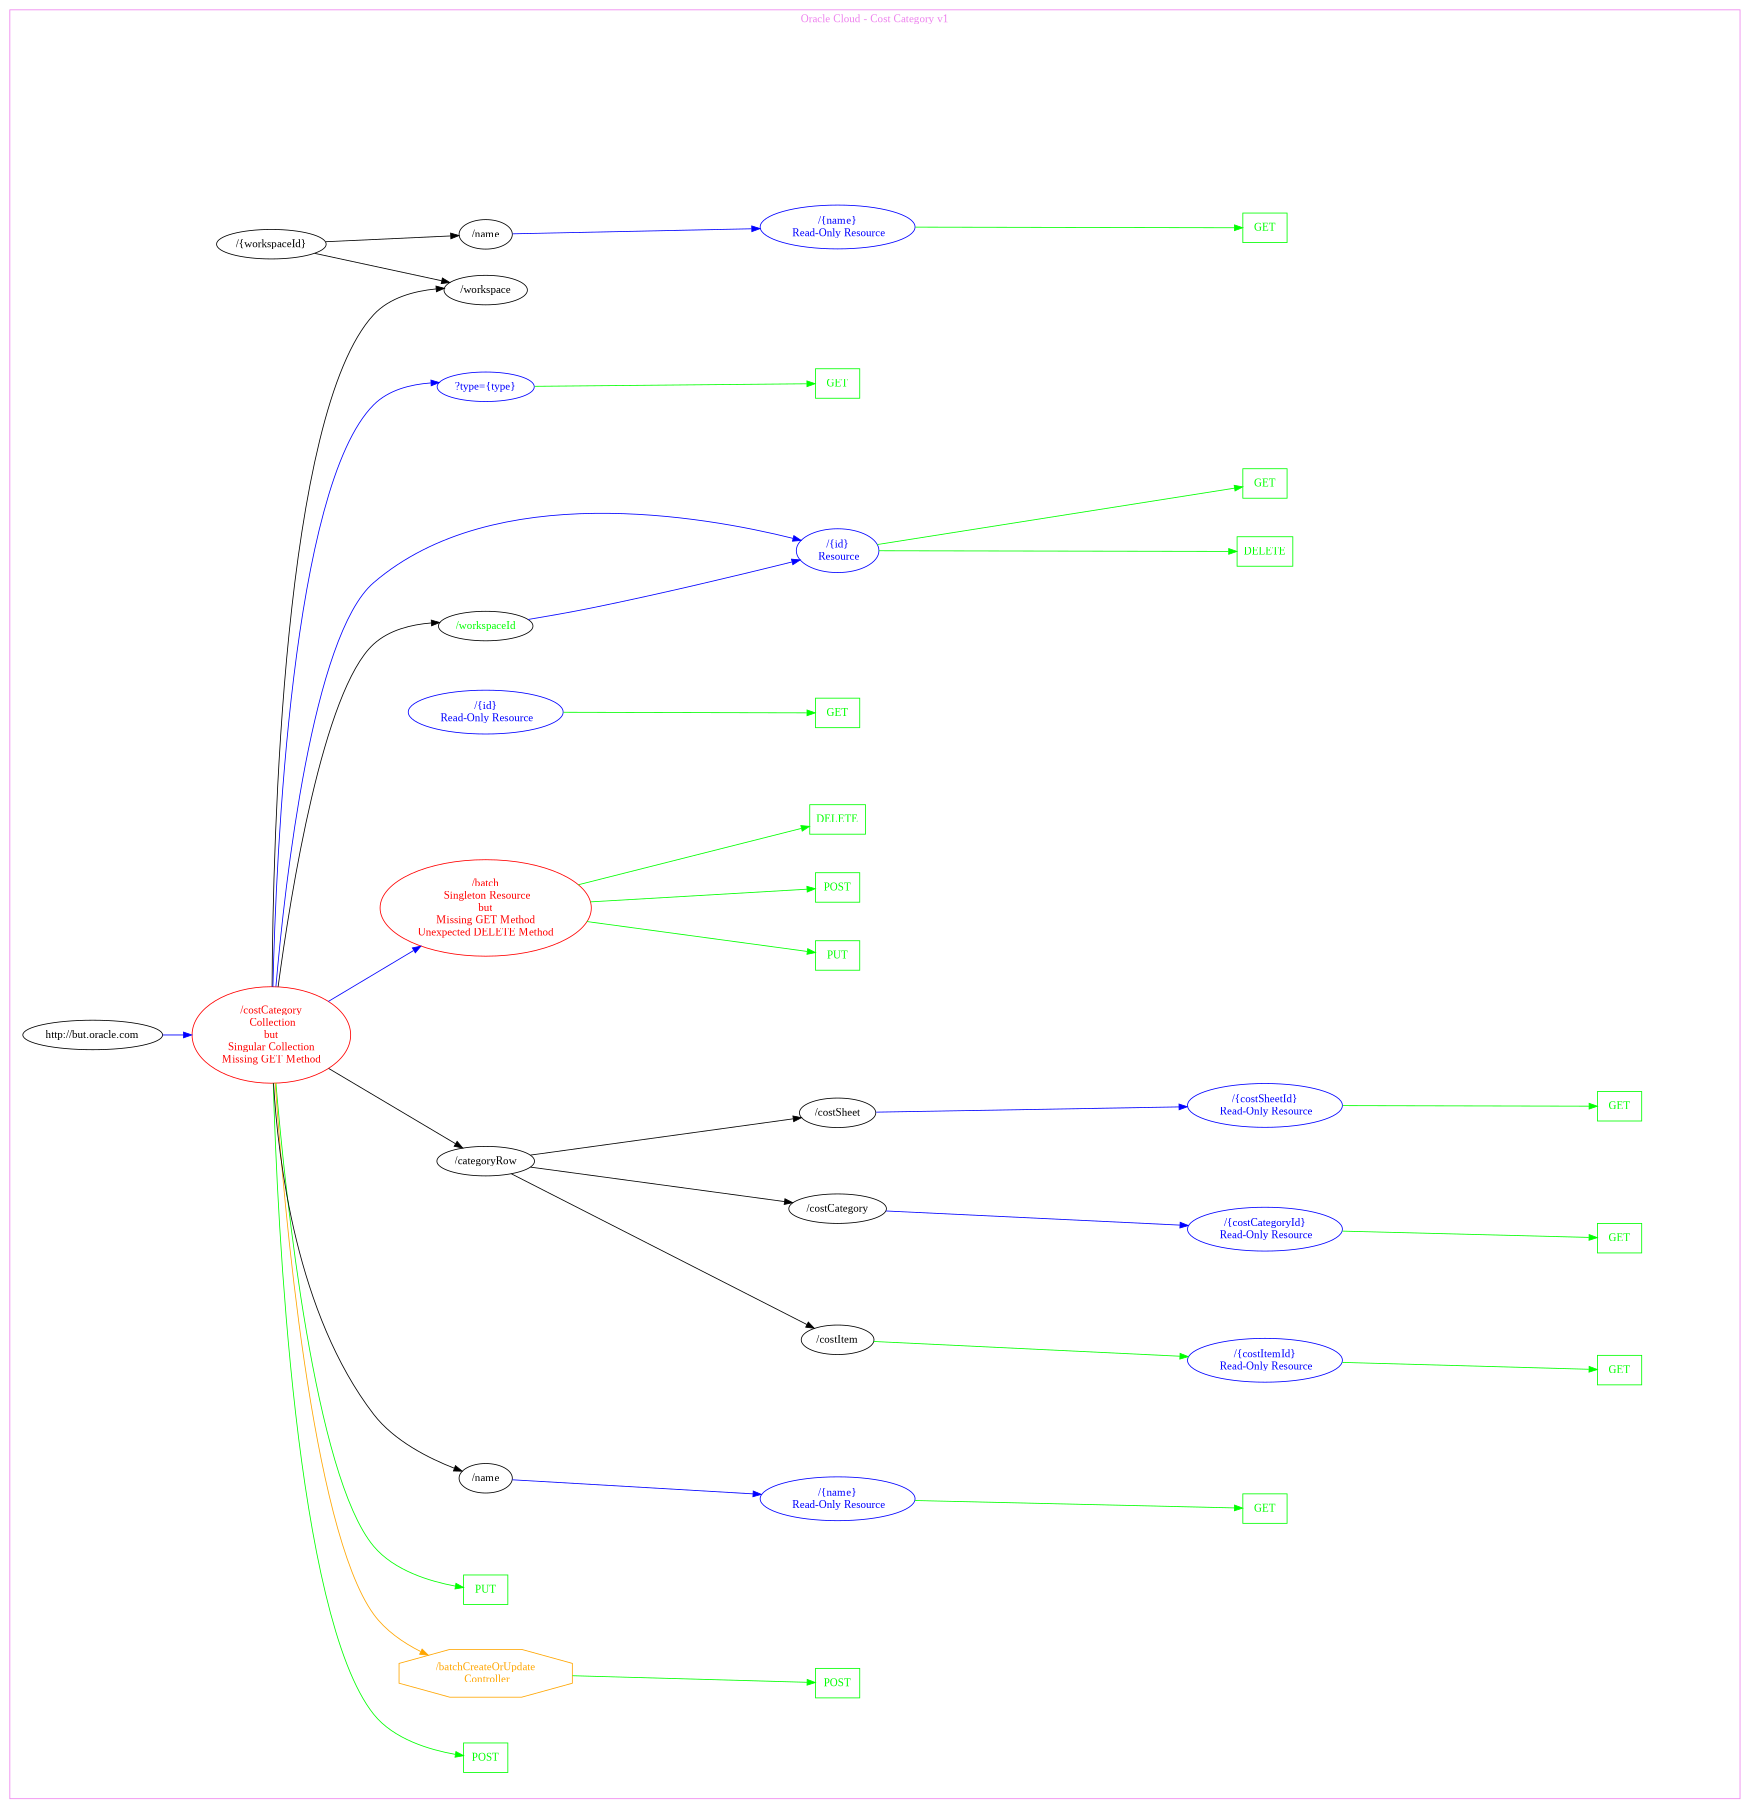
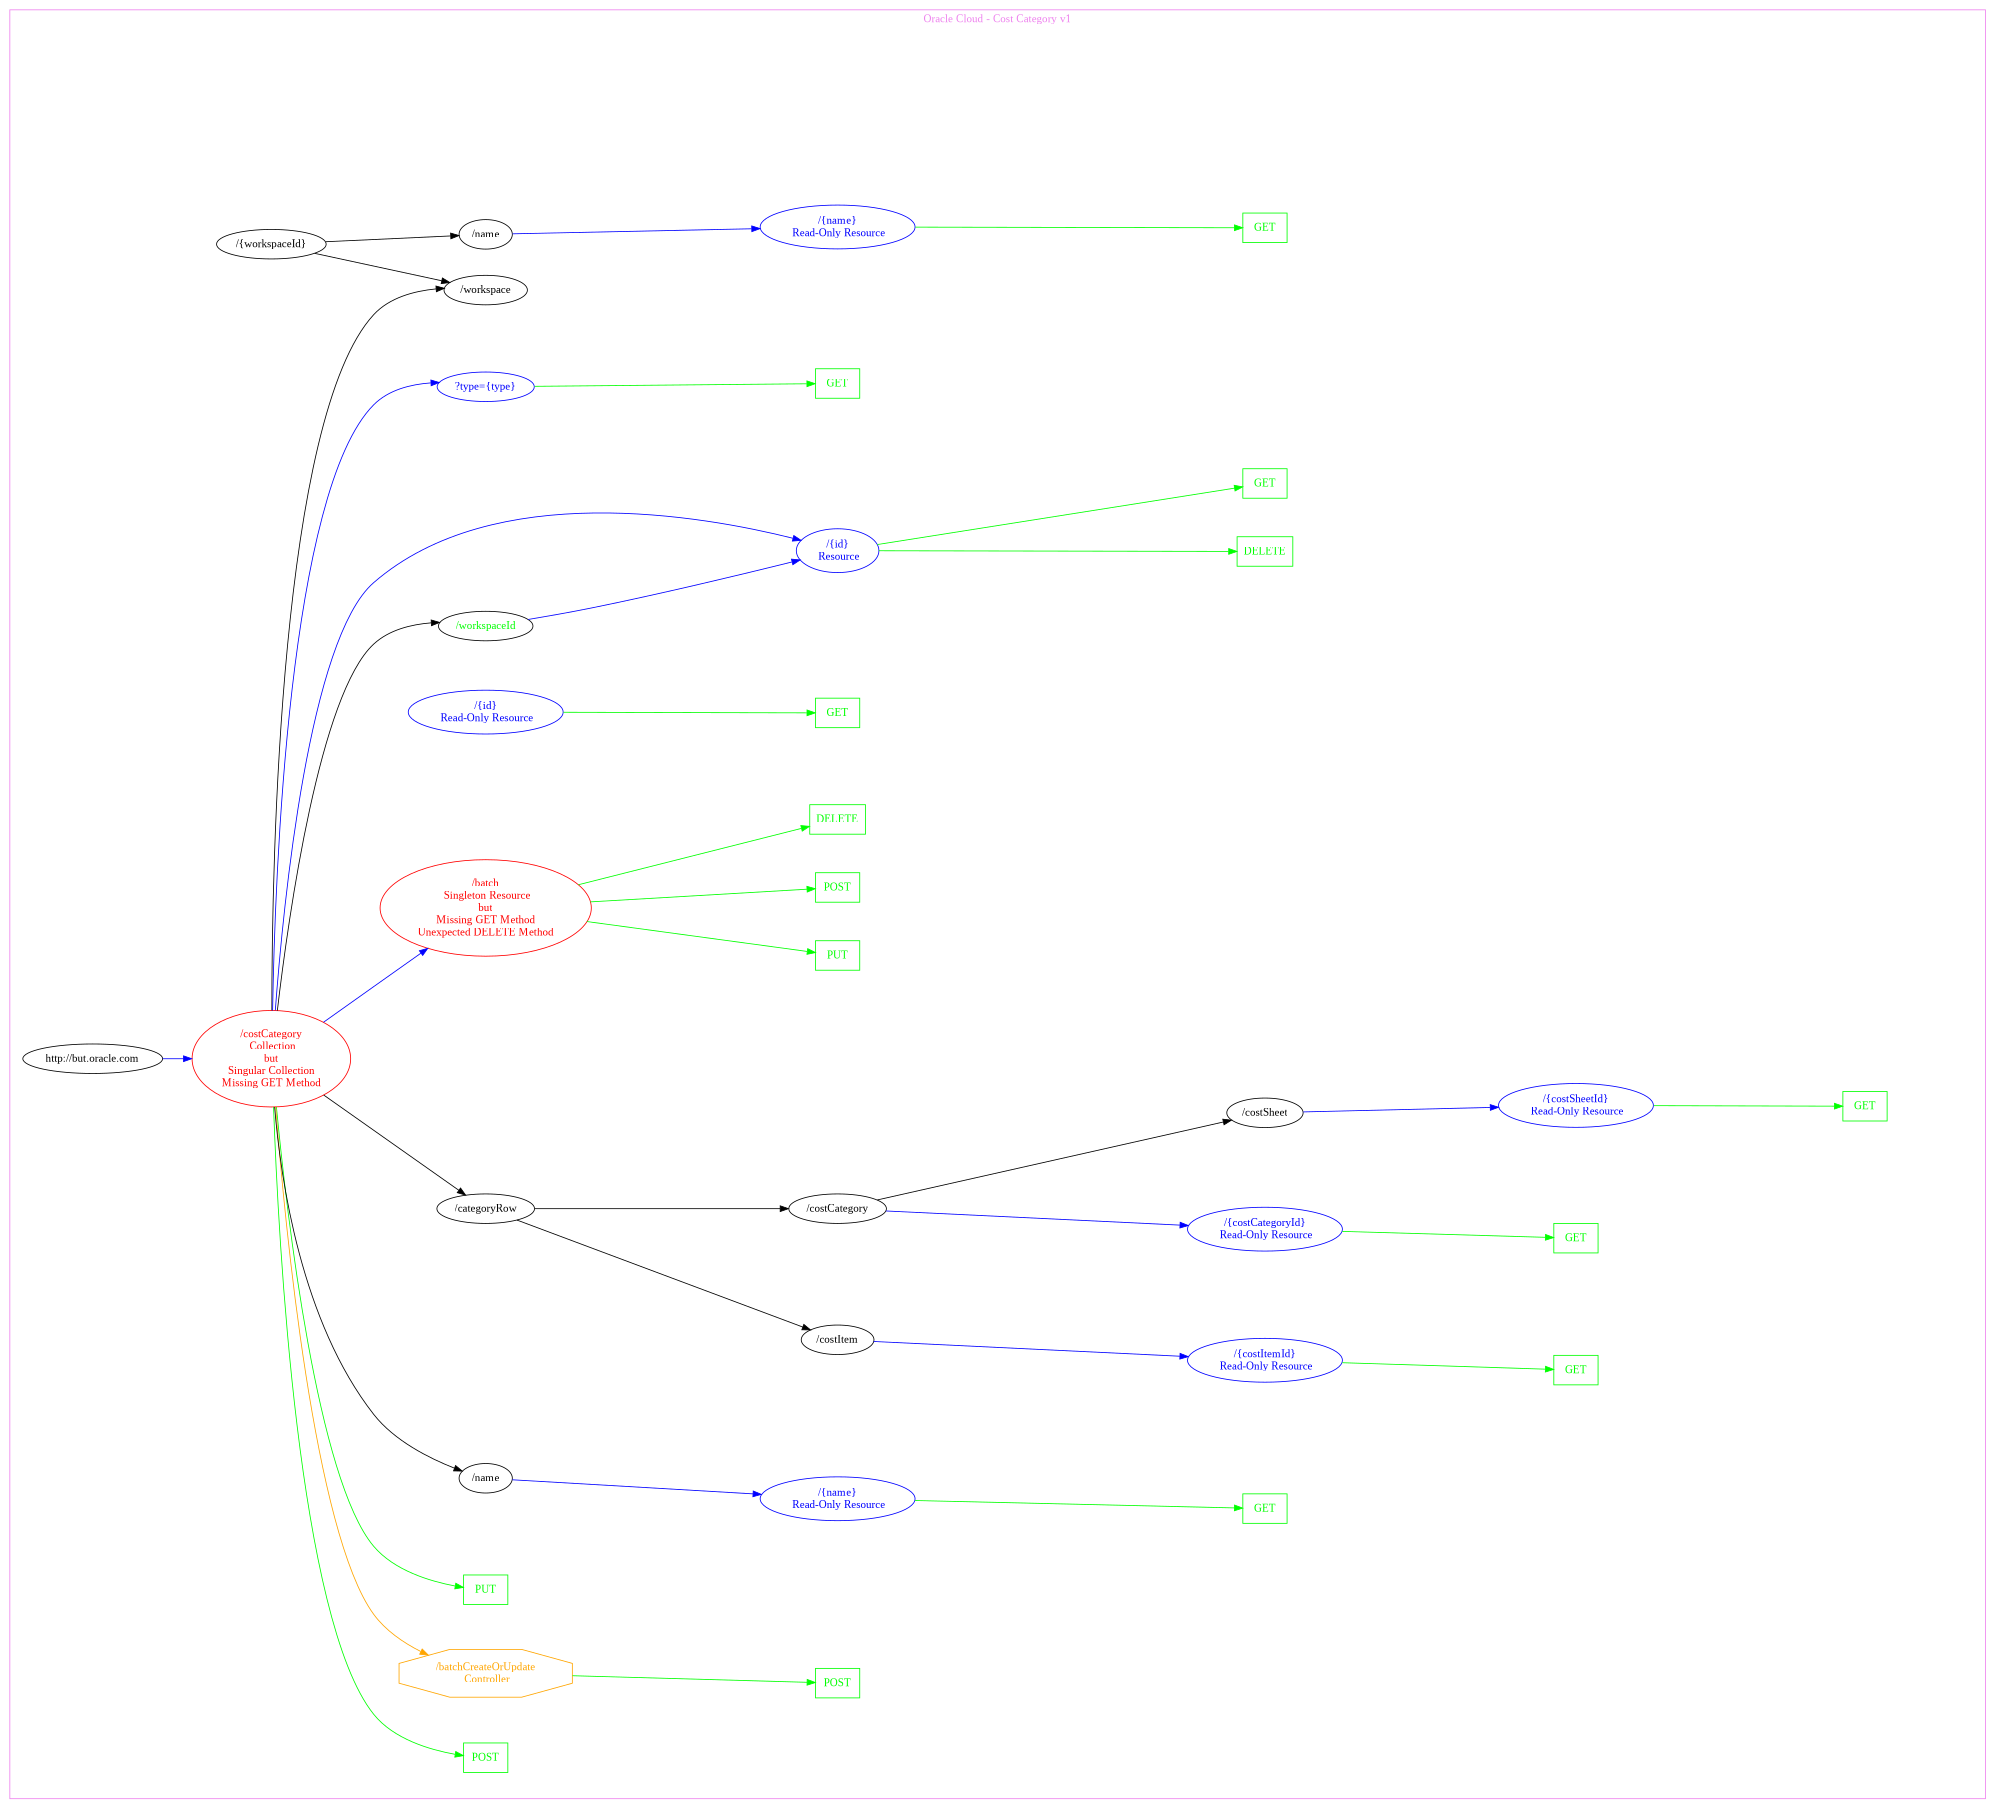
  digraph {
    fontname="Liberation Serif"
    rankdir=LR
    node [color=green fontcolor=green fontname="Liberation Serif" shape=ellipse]
    edge [color=green fontcolor=green fontname="Liberation Serif"]
    n1 [label=PUT shape=box]
    n2 [label=POST shape=box]
    n3 [label=POST shape=box]
    n4 [color=orange fontcolor=orange label="/batchCreateOrUpdate\n Controller" shape=octagon]
    n5 [label=GET shape=box]
    n6 [color=blue fontcolor=blue label="/{name}\n Read-Only Resource"]
    n7 [color=black fontcolor=black label="/name"]
    n8 [color=black fontcolor=black label="/{workspaceId}"]
    n9 [color=black fontcolor=black label="/workspace"]
    n10 [label=GET shape=box]
    n11 [color=blue fontcolor=blue label="/{name}\n Read-Only Resource"]
    n12 [color=black fontcolor=black label="/name"]
    n13 [label=GET shape=box]
    n14 [color=blue fontcolor=blue label="/{costItemId}\n Read-Only Resource"]
    n15 [color=black fontcolor=black label="/costItem"]
    n16 [label=GET shape=box]
    n17 [color=blue fontcolor=blue label="/{costCategoryId}\n Read-Only Resource"]
    n18 [color=black fontcolor=black label="/costCategory"]
    n19 [label=GET shape=box]
    n20 [color=blue fontcolor=blue label="/{costSheetId}\n Read-Only Resource"]
    n21 [color=black fontcolor=black label="/costSheet"]
    n22 [color=black fontcolor=black label="/categoryRow"]
    n23 [label=PUT shape=box]
    n24 [label=POST shape=box]
    n25 [label=DELETE shape=box]
    n26 [color=red fontcolor=red label="/batch\n Singleton Resource\nbut\nMissing GET Method\nUnexpected DELETE Method"]
    n27 [label=GET shape=box]
    n28 [color=blue fontcolor=blue label="/{id}\n Read-Only Resource"]
    n29 [color=black label="/workspaceId"]
    n30 [label=DELETE shape=box]
    n31 [label=GET shape=box]
    n32 [color=blue fontcolor=blue label="/{id}\n Resource"]
    n33 [label=GET shape=box]
    n34 [color=blue fontcolor=blue label="?type={type}"]
    n35 [color=red fontcolor=red label="/costCategory\n Collection\nbut\nSingular Collection\nMissing GET Method"]
    n36 [color=black fontcolor=black label="http://but.oracle.com"]
    subgraph cluster_1 {
      color=violet
      fontcolor=violet
      label="Oracle Cloud - Cost Category v1"
      subgraph cluster_2 {
        color=white
        fontcolor=white
        label="Oracle Cloud - Cost Category v1"
        n36
        subgraph cluster_3 {
          color=white
          fontcolor=white
          label="Oracle Cloud - Cost Category v1"
          n35
          subgraph cluster_4 {
            color=white
            fontcolor=white
            label="Oracle Cloud - Cost Category v1"
            n1
          }
          subgraph cluster_5 {
            color=white
            fontcolor=white
            label="Oracle Cloud - Cost Category v1"
            n2
          }
          subgraph cluster_6 {
            color=white
            fontcolor=white
            label="Oracle Cloud - Cost Category v1"
            n4
            subgraph cluster_7 {
              color=white
              fontcolor=white
              label="Oracle Cloud - Cost Category v1"
              n3
            }
          }
          subgraph cluster_8 {
            color=white
            fontcolor=white
            label="Oracle Cloud - Cost Category v1"
            n9
            subgraph cluster_9 {
              color=white
              fontcolor=white
              label="Oracle Cloud - Cost Category v1"
              n8
              subgraph cluster_10 {
                color=white
                fontcolor=white
                label="Oracle Cloud - Cost Category v1"
                n7
                subgraph cluster_11 {
                  color=white
                  fontcolor=white
                  label="Oracle Cloud - Cost Category v1"
                  n6
                  subgraph cluster_12 {
                    color=white
                    fontcolor=white
                    label="Oracle Cloud - Cost Category v1"
                    n5
                  }
                }
              }
            }
          }
          subgraph cluster_13 {
            color=white
            fontcolor=white
            label="Oracle Cloud - Cost Category v1"
            n12
            subgraph cluster_14 {
              color=white
              fontcolor=white
              label="Oracle Cloud - Cost Category v1"
              n11
              subgraph cluster_15 {
                color=white
                fontcolor=white
                label="Oracle Cloud - Cost Category v1"
                n10
              }
            }
          }
          subgraph cluster_16 {
            color=white
            fontcolor=white
            label="Oracle Cloud - Cost Category v1"
            n22
            subgraph cluster_17 {
              color=white
              fontcolor=white
              label="Oracle Cloud - Cost Category v1"
              n15
              subgraph cluster_18 {
                color=white
                fontcolor=white
                label="Oracle Cloud - Cost Category v1"
                n14
                subgraph cluster_19 {
                  color=white
                  fontcolor=white
                  label="Oracle Cloud - Cost Category v1"
                  n13
                }
              }
            }
            subgraph cluster_20 {
              color=white
              fontcolor=white
              label="Oracle Cloud - Cost Category v1"
              n18
              subgraph cluster_21 {
                color=white
                fontcolor=white
                label="Oracle Cloud - Cost Category v1"
                n17
                subgraph cluster_22 {
                  color=white
                  fontcolor=white
                  label="Oracle Cloud - Cost Category v1"
                  n16
                }
              }
            }
            subgraph cluster_23 {
              color=white
              fontcolor=white
              label="Oracle Cloud - Cost Category v1"
              n21
              subgraph cluster_24 {
                color=white
                fontcolor=white
                label="Oracle Cloud - Cost Category v1"
                n20
                subgraph cluster_25 {
                  color=white
                  fontcolor=white
                  label="Oracle Cloud - Cost Category v1"
                  n19
                }
              }
            }
          }
          subgraph cluster_26 {
            color=white
            fontcolor=white
            label="Oracle Cloud - Cost Category v1"
            n26
            subgraph cluster_27 {
              color=white
              fontcolor=white
              label="Oracle Cloud - Cost Category v1"
              n23
            }
            subgraph cluster_28 {
              color=white
              fontcolor=white
              label="Oracle Cloud - Cost Category v1"
              n24
            }
            subgraph cluster_29 {
              color=white
              fontcolor=white
              label="Oracle Cloud - Cost Category v1"
              n25
            }
          }
          subgraph cluster_30 {
            color=white
            fontcolor=white
            label="Oracle Cloud - Cost Category v1"
            n29
            subgraph cluster_31 {
              color=white
              fontcolor=white
              label="Oracle Cloud - Cost Category v1"
              n28
              subgraph cluster_32 {
                color=white
                fontcolor=white
                label="Oracle Cloud - Cost Category v1"
                n27
              }
            }
          }
          subgraph cluster_33 {
            color=white
            fontcolor=white
            label="Oracle Cloud - Cost Category v1"
            n32
            subgraph cluster_34 {
              color=white
              fontcolor=white
              label="Oracle Cloud - Cost Category v1"
              n30
            }
            subgraph cluster_35 {
              color=white
              fontcolor=white
              label="Oracle Cloud - Cost Category v1"
              n31
            }
          }
          subgraph cluster_36 {
            color=white
            fontcolor=white
            label="Oracle Cloud - Cost Category v1"
            n34
            subgraph cluster_37 {
              color=white
              fontcolor=white
              label="Oracle Cloud - Cost Category v1"
              n33
            }
          }
        }
      }
    }
    n4 -> n3
    n6 -> n5
    n7 -> n6 [color=blue fontcolor=blue]
    n8 -> n7 [color=black fontcolor=black]
    n8 -> n9 [color=black fontcolor=black]
    n11 -> n10
    n12 -> n11 [color=blue fontcolor=blue]
    n14 -> n13
-   n15 -> n14 [fontcolor=blue]
+   n15 -> n14 [color=blue fontcolor=blue]
    n17 -> n16
    n18 -> n17 [color=blue fontcolor=blue]
    n20 -> n19
    n21 -> n20 [color=blue fontcolor=blue]
    n22 -> n15 [color=black fontcolor=black]
    n22 -> n18 [color=black fontcolor=black]
-   n22 -> n21 [color=black fontcolor=black]
+   n18 -> n21 [color=black fontcolor=black]
    n26 -> n23
    n26 -> n24
    n26 -> n25
    n28 -> n27
    n29 -> n32 [color=blue fontcolor=blue]
    n32 -> n30
    n32 -> n31
    n34 -> n33
    n35 -> n1
    n35 -> n2
    n35 -> n4 [color=orange fontcolor=orange]
    n35 -> n9 [color=black fontcolor=black]
    n35 -> n12 [color=black fontcolor=black]
    n35 -> n22 [color=black fontcolor=black]
    n35 -> n26 [color=blue fontcolor=blue]
    n35 -> n29 [color=black fontcolor=black]
    n35 -> n32 [color=blue fontcolor=blue]
    n35 -> n34 [color=blue fontcolor=blue]
    n36 -> n35 [color=blue fontcolor=blue]
  }
